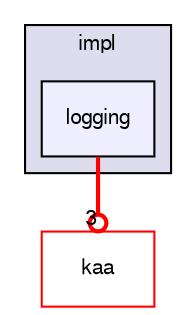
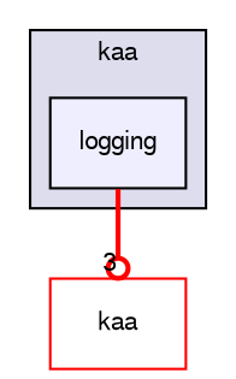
  digraph {
    compound=true
    node [fontname=FreeSans fontsize=10 shape=box]
    n1 [fillcolor="#eeeeff" label=logging pencolor=black style=filled]
    n2 [color=red label=kaa]
    subgraph cluster_1 {
      bgcolor="#ddddee"
      fontname=FreeSans
      fontsize=10
-     label=impl
+     label=kaa
      pencolor=black
      n1
    }
    n1 -> n2 [headlabel=3 labeldistance=1.5 labelfontname=FreeSans labelfontsize=10 color=red style=bold arrowhead=odot]
  }
